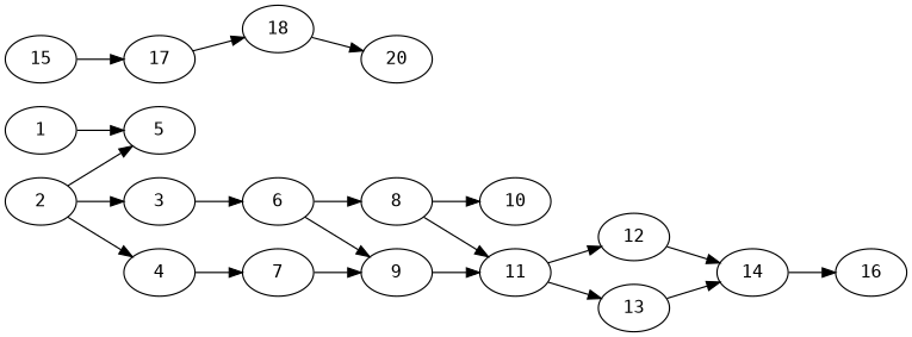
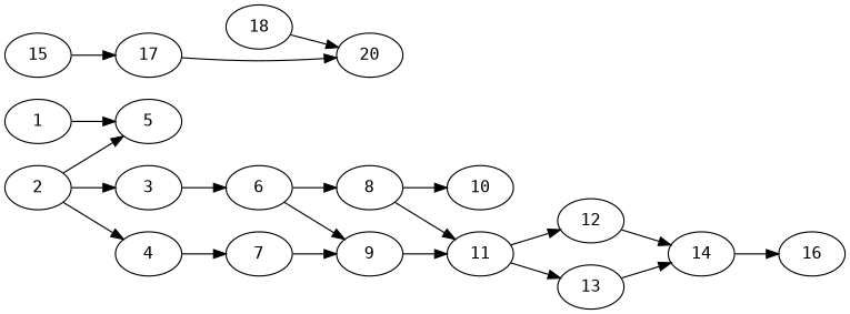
  digraph {
    fontname="DejaVu Sans Mono"
    rankdir=LR
    node [alpha=0.10 fontname="DejaVu Sans Mono"]
    edge [fontname="DejaVu Sans Mono"]
    1 [expect_size=48496640]
    5 [expect_size=33342464]
    2 [alpha=0.00 expect_size=20298752]
    3 [alpha=0.02 expect_size=43294720]
    4 [alpha=0.17 expect_size=34386944]
    6 [alpha=0.18 expect_size=12152832]
    7 [alpha=0.18 expect_size=12960768]
    8 [alpha=0.03 expect_size=27350016]
    9 [expect_size=41542656]
    10 [alpha=0.16 expect_size=49789952]
    11 [alpha=0.20 expect_size=30316544]
    12 [alpha=0.04 expect_size=6028288]
    13 [alpha=0.00 expect_size=6641664]
    14 [alpha=0.09 expect_size=11327488]
    15 [alpha=0.09 expect_size=50562048]
    17 [alpha=0.05 expect_size=22723584]
    16 [alpha=0.07 expect_size=26518528]
    18 [alpha=0.16 expect_size=18265088]
    20 [alpha=0.19 expect_size=47943680]
    1 -> 5
    2 -> 5
    2 -> 3
    2 -> 4
    3 -> 6
    4 -> 7
    6 -> 8
    6 -> 9
    7 -> 9
    8 -> 10
    8 -> 11
    9 -> 11
    11 -> 12
    11 -> 13
    12 -> 14
    13 -> 14
    14 -> 16
    15 -> 17
-   17 -> 18
+   17 -> 20
    18 -> 20
  }
